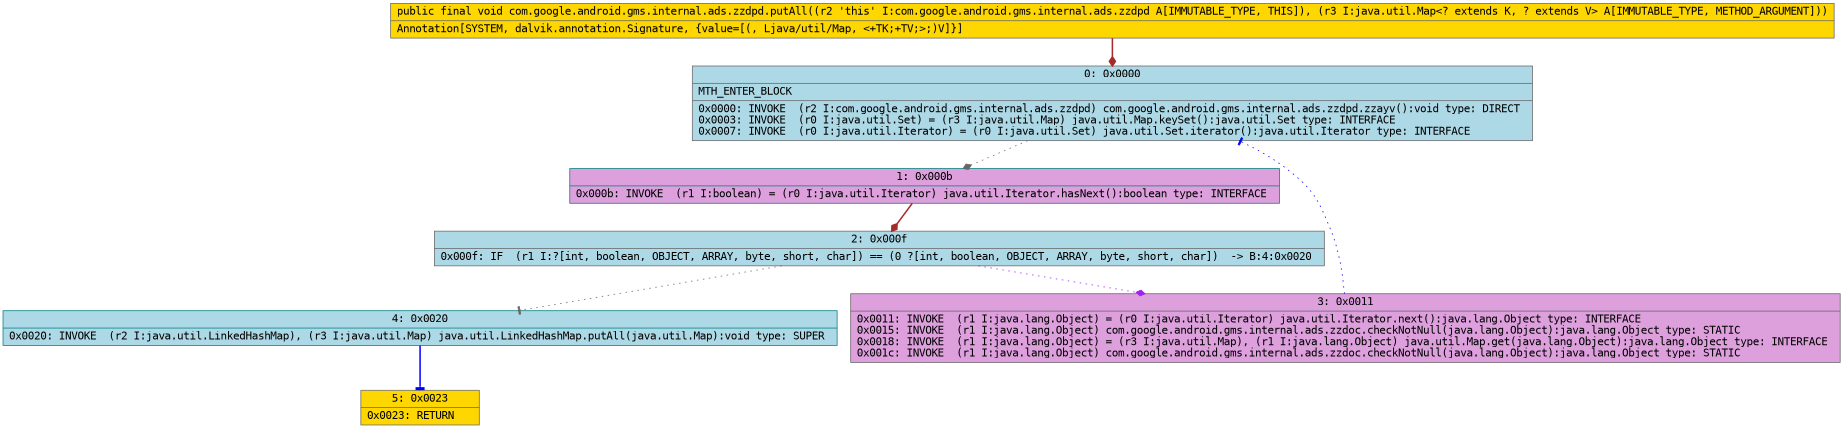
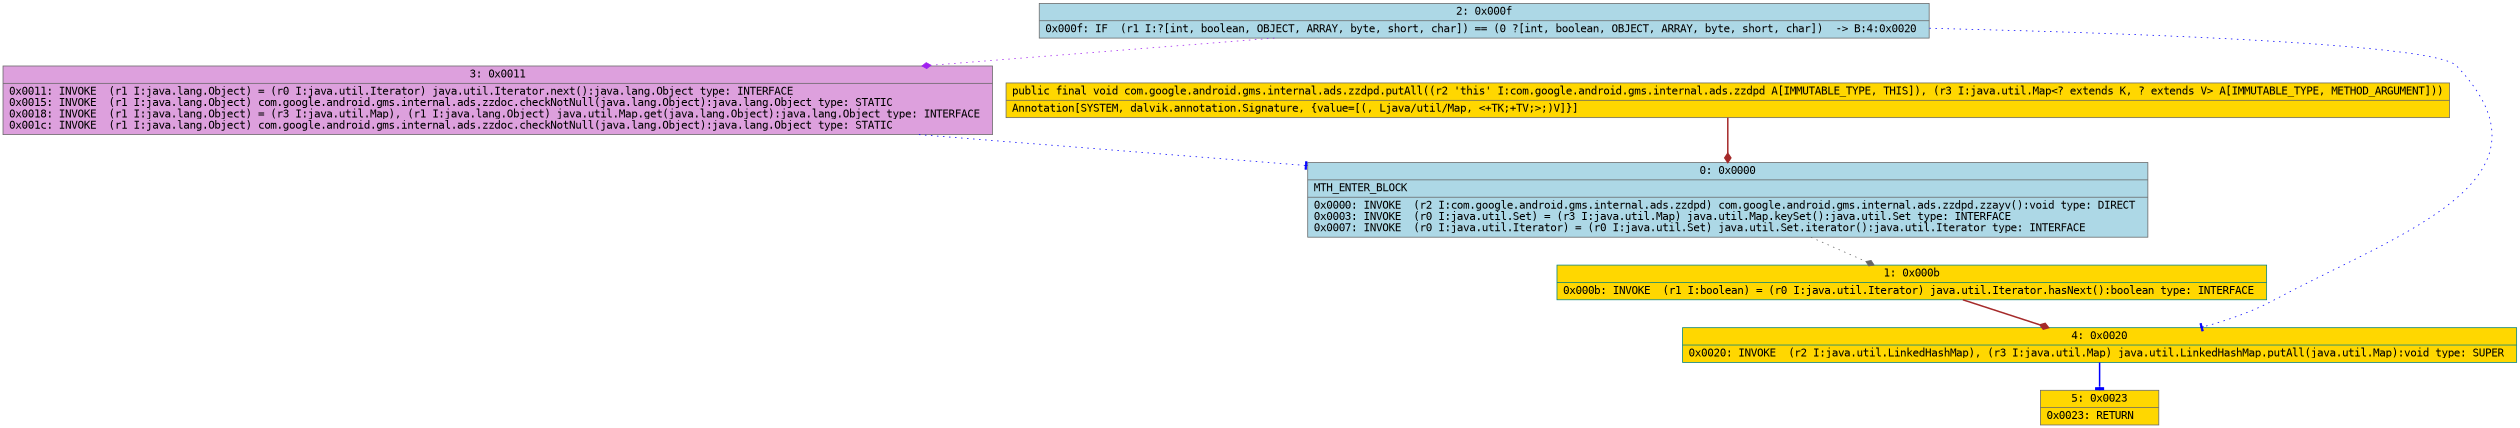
  digraph {
    fontname="DejaVu Sans Mono"
    node [color=gray40 fillcolor=lightblue fontname="DejaVu Sans Mono" shape=record style=filled]
    edge [arrowhead=diamond color=gray40 fontname="DejaVu Sans Mono" style=dotted]
    n1 [label="{0\:\ 0x0000|MTH_ENTER_BLOCK\l|0x0000: INVOKE  (r2 I:com.google.android.gms.internal.ads.zzdpd) com.google.android.gms.internal.ads.zzdpd.zzayv():void type: DIRECT \l0x0003: INVOKE  (r0 I:java.util.Set) = (r3 I:java.util.Map) java.util.Map.keySet():java.util.Set type: INTERFACE \l0x0007: INVOKE  (r0 I:java.util.Iterator) = (r0 I:java.util.Set) java.util.Set.iterator():java.util.Iterator type: INTERFACE \l}"]
-   n2 [color=teal fillcolor=plum label="{1\:\ 0x000b|0x000b: INVOKE  (r1 I:boolean) = (r0 I:java.util.Iterator) java.util.Iterator.hasNext():boolean type: INTERFACE \l}"]
+   n2 [color=teal fillcolor=gold label="{1\:\ 0x000b|0x000b: INVOKE  (r1 I:boolean) = (r0 I:java.util.Iterator) java.util.Iterator.hasNext():boolean type: INTERFACE \l}"]
    n3 [label="{2\:\ 0x000f|0x000f: IF  (r1 I:?[int, boolean, OBJECT, ARRAY, byte, short, char]) == (0 ?[int, boolean, OBJECT, ARRAY, byte, short, char])  \-\> B:4:0x0020 \l}"]
    n4 [fillcolor=plum label="{3\:\ 0x0011|0x0011: INVOKE  (r1 I:java.lang.Object) = (r0 I:java.util.Iterator) java.util.Iterator.next():java.lang.Object type: INTERFACE \l0x0015: INVOKE  (r1 I:java.lang.Object) com.google.android.gms.internal.ads.zzdoc.checkNotNull(java.lang.Object):java.lang.Object type: STATIC \l0x0018: INVOKE  (r1 I:java.lang.Object) = (r3 I:java.util.Map), (r1 I:java.lang.Object) java.util.Map.get(java.lang.Object):java.lang.Object type: INTERFACE \l0x001c: INVOKE  (r1 I:java.lang.Object) com.google.android.gms.internal.ads.zzdoc.checkNotNull(java.lang.Object):java.lang.Object type: STATIC \l}"]
-   n5 [color=teal label="{4\:\ 0x0020|0x0020: INVOKE  (r2 I:java.util.LinkedHashMap), (r3 I:java.util.Map) java.util.LinkedHashMap.putAll(java.util.Map):void type: SUPER \l}"]
+   n5 [color=teal fillcolor=gold label="{4\:\ 0x0020|0x0020: INVOKE  (r2 I:java.util.LinkedHashMap), (r3 I:java.util.Map) java.util.LinkedHashMap.putAll(java.util.Map):void type: SUPER \l}"]
    n6 [fillcolor=gold label="{5\:\ 0x0023|0x0023: RETURN   \l}"]
    n7 [fillcolor=gold label="{public final void com.google.android.gms.internal.ads.zzdpd.putAll((r2 'this' I:com.google.android.gms.internal.ads.zzdpd A[IMMUTABLE_TYPE, THIS]), (r3 I:java.util.Map\<? extends K, ? extends V\> A[IMMUTABLE_TYPE, METHOD_ARGUMENT]))  | Annotation[SYSTEM, dalvik.annotation.Signature, \{value=[(, Ljava\/util\/Map, \<+TK;+TV;\>;)V]\}]\l}"]
    n1 -> n2
-   n2 -> n3 [color=brown style=bold]
+   n2 -> n5 [color=brown style=bold]
    n3 -> n4 [color=purple]
-   n3 -> n5 [arrowhead=tee]
+   n3 -> n5 [arrowhead=tee color=blue]
    n4 -> n1 [arrowhead=tee color=blue]
    n5 -> n6 [arrowhead=tee color=blue style=bold]
    n7 -> n1 [color=brown style=bold]
  }
